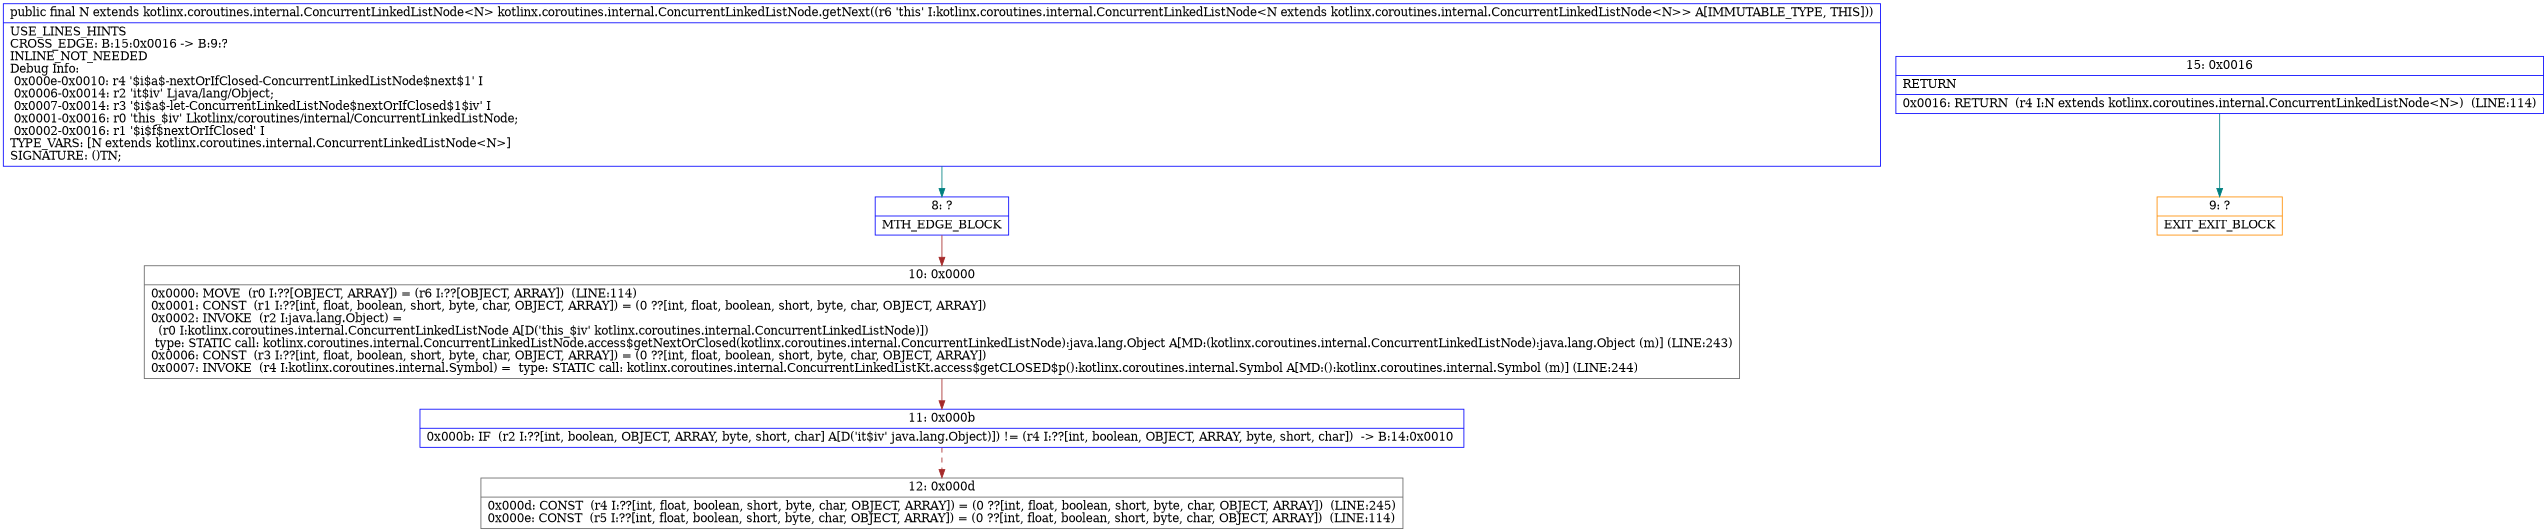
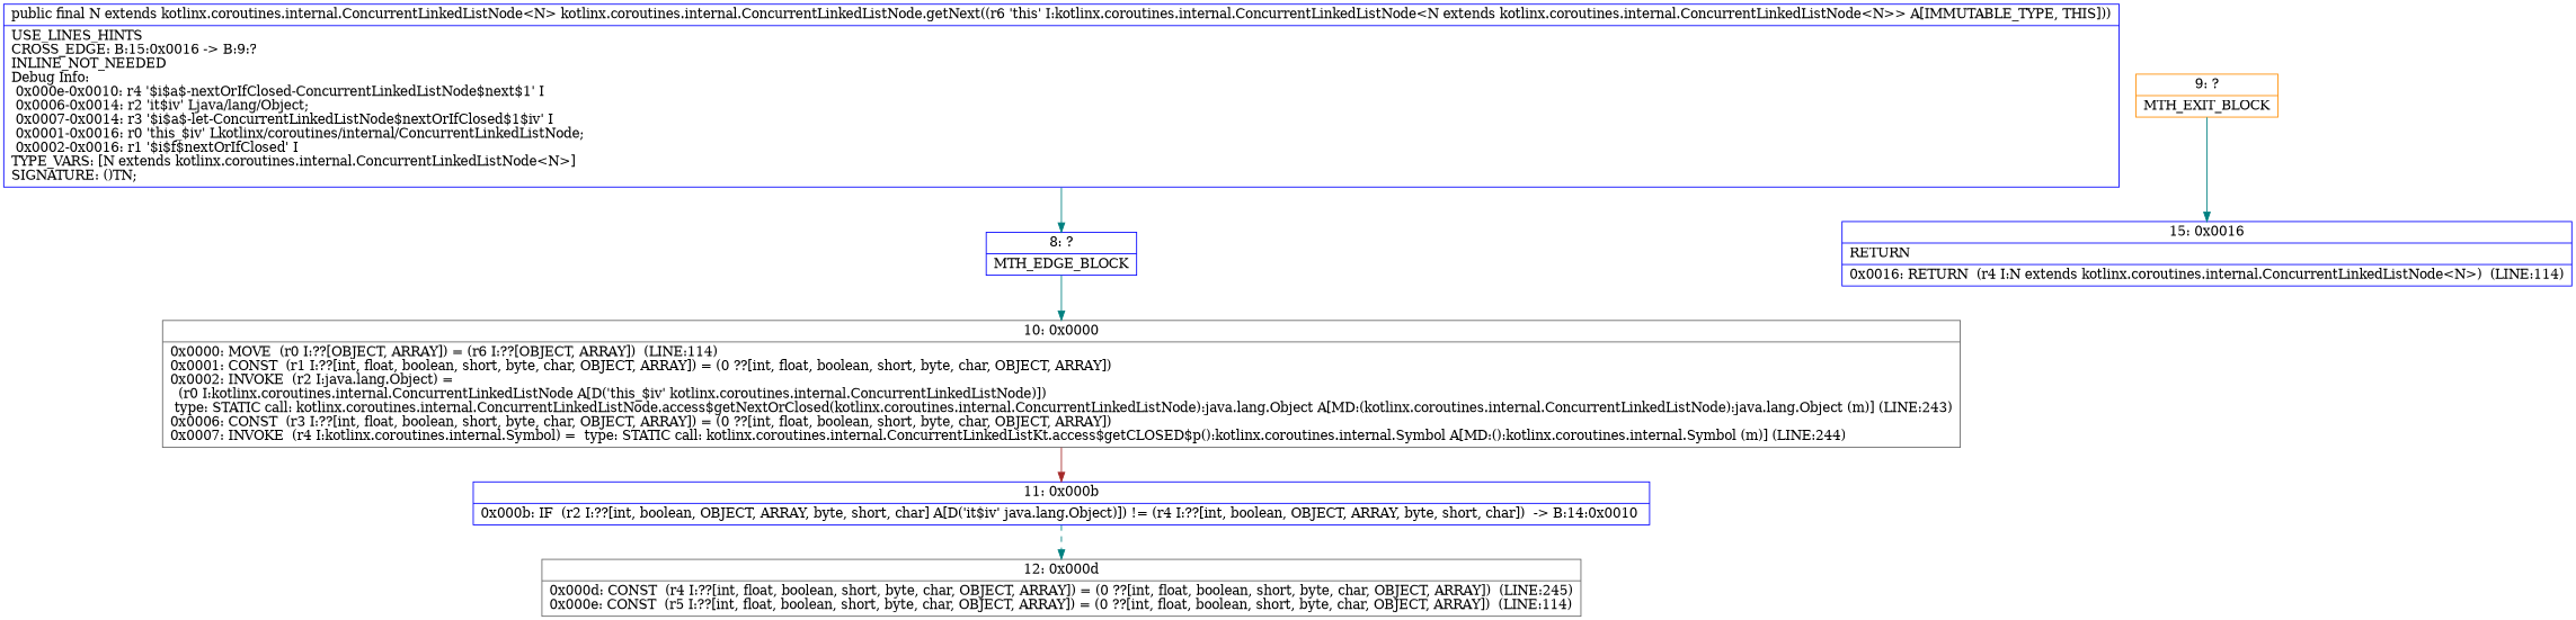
  digraph {
    node [color=blue shape=record]
    edge [color=brown]
    n1 [label="{8\:\ ?|MTH_EDGE_BLOCK\l}"]
    n2 [color=gray40 label="{10\:\ 0x0000|0x0000: MOVE  (r0 I:??[OBJECT, ARRAY]) = (r6 I:??[OBJECT, ARRAY])  (LINE:114)\l0x0001: CONST  (r1 I:??[int, float, boolean, short, byte, char, OBJECT, ARRAY]) = (0 ??[int, float, boolean, short, byte, char, OBJECT, ARRAY]) \l0x0002: INVOKE  (r2 I:java.lang.Object) = \l  (r0 I:kotlinx.coroutines.internal.ConcurrentLinkedListNode A[D('this_$iv' kotlinx.coroutines.internal.ConcurrentLinkedListNode)])\l type: STATIC call: kotlinx.coroutines.internal.ConcurrentLinkedListNode.access$getNextOrClosed(kotlinx.coroutines.internal.ConcurrentLinkedListNode):java.lang.Object A[MD:(kotlinx.coroutines.internal.ConcurrentLinkedListNode):java.lang.Object (m)] (LINE:243)\l0x0006: CONST  (r3 I:??[int, float, boolean, short, byte, char, OBJECT, ARRAY]) = (0 ??[int, float, boolean, short, byte, char, OBJECT, ARRAY]) \l0x0007: INVOKE  (r4 I:kotlinx.coroutines.internal.Symbol) =  type: STATIC call: kotlinx.coroutines.internal.ConcurrentLinkedListKt.access$getCLOSED$p():kotlinx.coroutines.internal.Symbol A[MD:():kotlinx.coroutines.internal.Symbol (m)] (LINE:244)\l}"]
    n3 [label="{11\:\ 0x000b|0x000b: IF  (r2 I:??[int, boolean, OBJECT, ARRAY, byte, short, char] A[D('it$iv' java.lang.Object)]) != (r4 I:??[int, boolean, OBJECT, ARRAY, byte, short, char])  \-\> B:14:0x0010 \l}"]
    n4 [color=gray40 label="{12\:\ 0x000d|0x000d: CONST  (r4 I:??[int, float, boolean, short, byte, char, OBJECT, ARRAY]) = (0 ??[int, float, boolean, short, byte, char, OBJECT, ARRAY])  (LINE:245)\l0x000e: CONST  (r5 I:??[int, float, boolean, short, byte, char, OBJECT, ARRAY]) = (0 ??[int, float, boolean, short, byte, char, OBJECT, ARRAY])  (LINE:114)\l}"]
-   n5 [color=darkorange label="{9\:\ ?|EXIT_EXIT_BLOCK\l}"]
+   n5 [color=darkorange label="{9\:\ ?|MTH_EXIT_BLOCK\l}"]
    n6 [label="{15\:\ 0x0016|RETURN\l|0x0016: RETURN  (r4 I:N extends kotlinx.coroutines.internal.ConcurrentLinkedListNode\<N\>)  (LINE:114)\l}"]
    n7 [label="{public final N extends kotlinx.coroutines.internal.ConcurrentLinkedListNode\<N\> kotlinx.coroutines.internal.ConcurrentLinkedListNode.getNext((r6 'this' I:kotlinx.coroutines.internal.ConcurrentLinkedListNode\<N extends kotlinx.coroutines.internal.ConcurrentLinkedListNode\<N\>\> A[IMMUTABLE_TYPE, THIS]))  | USE_LINES_HINTS\lCROSS_EDGE: B:15:0x0016 \-\> B:9:?\lINLINE_NOT_NEEDED\lDebug Info:\l  0x000e\-0x0010: r4 '$i$a$\-nextOrIfClosed\-ConcurrentLinkedListNode$next$1' I\l  0x0006\-0x0014: r2 'it$iv' Ljava\/lang\/Object;\l  0x0007\-0x0014: r3 '$i$a$\-let\-ConcurrentLinkedListNode$nextOrIfClosed$1$iv' I\l  0x0001\-0x0016: r0 'this_$iv' Lkotlinx\/coroutines\/internal\/ConcurrentLinkedListNode;\l  0x0002\-0x0016: r1 '$i$f$nextOrIfClosed' I\lTYPE_VARS: [N extends kotlinx.coroutines.internal.ConcurrentLinkedListNode\<N\>]\lSIGNATURE: ()TN;\l}"]
-   n1 -> n2
+   n1 -> n2 [color=teal]
    n2 -> n3
-   n3 -> n4 [style=dashed]
-   n6 -> n5 [color=teal]
+   n3 -> n4 [color=teal style=dashed]
+   n5 -> n6 [color=teal]
    n7 -> n1 [color=teal]
  }
